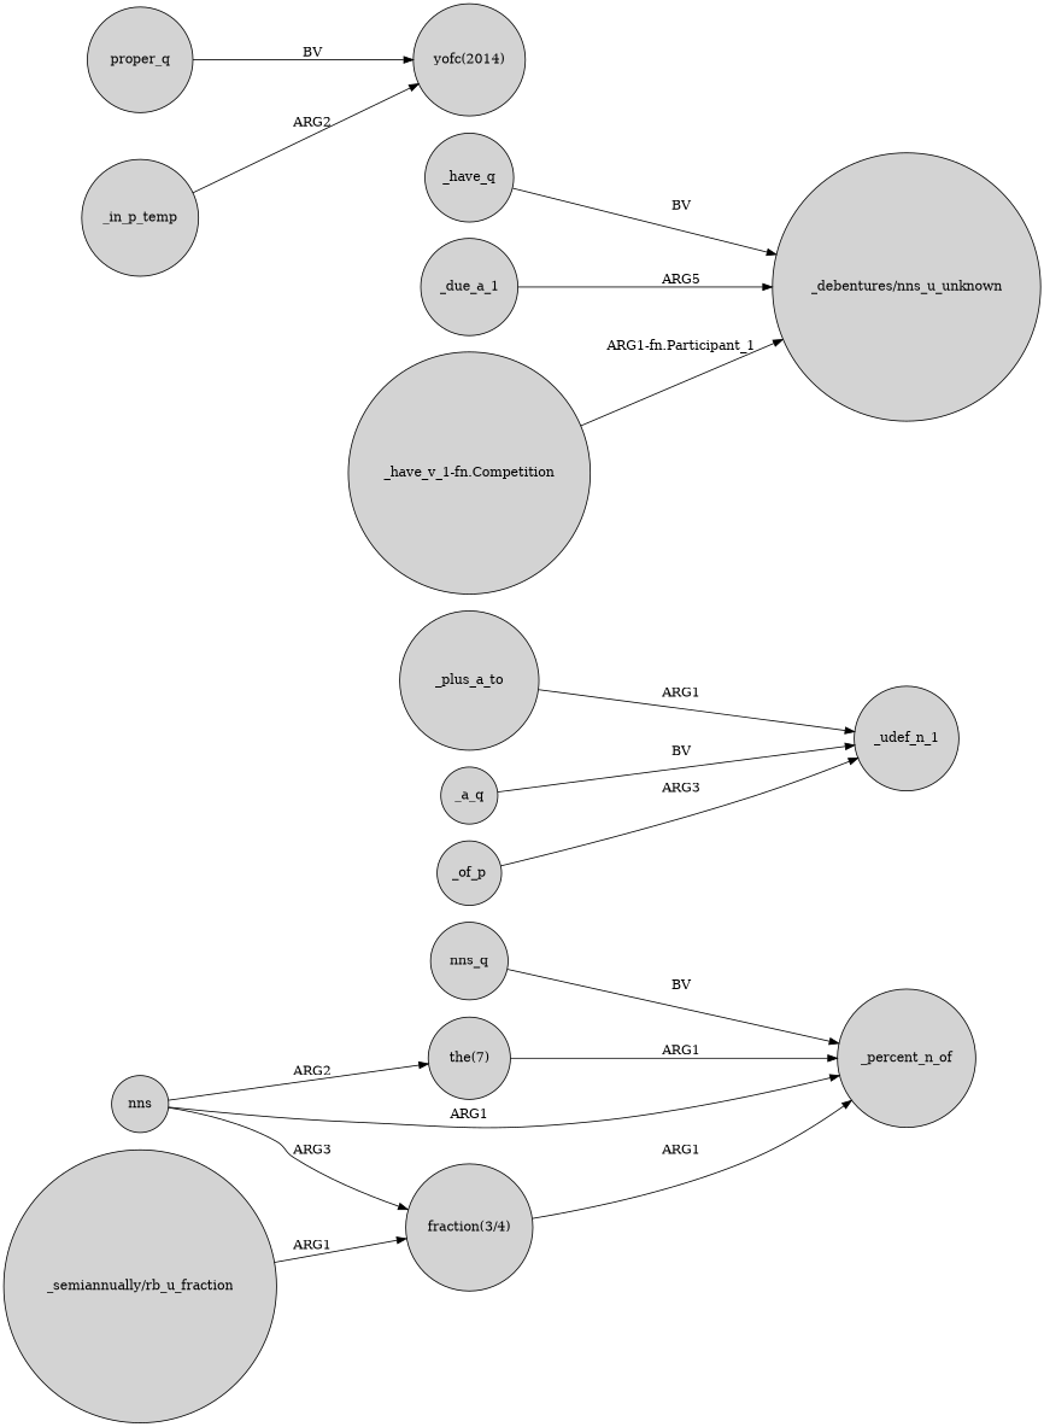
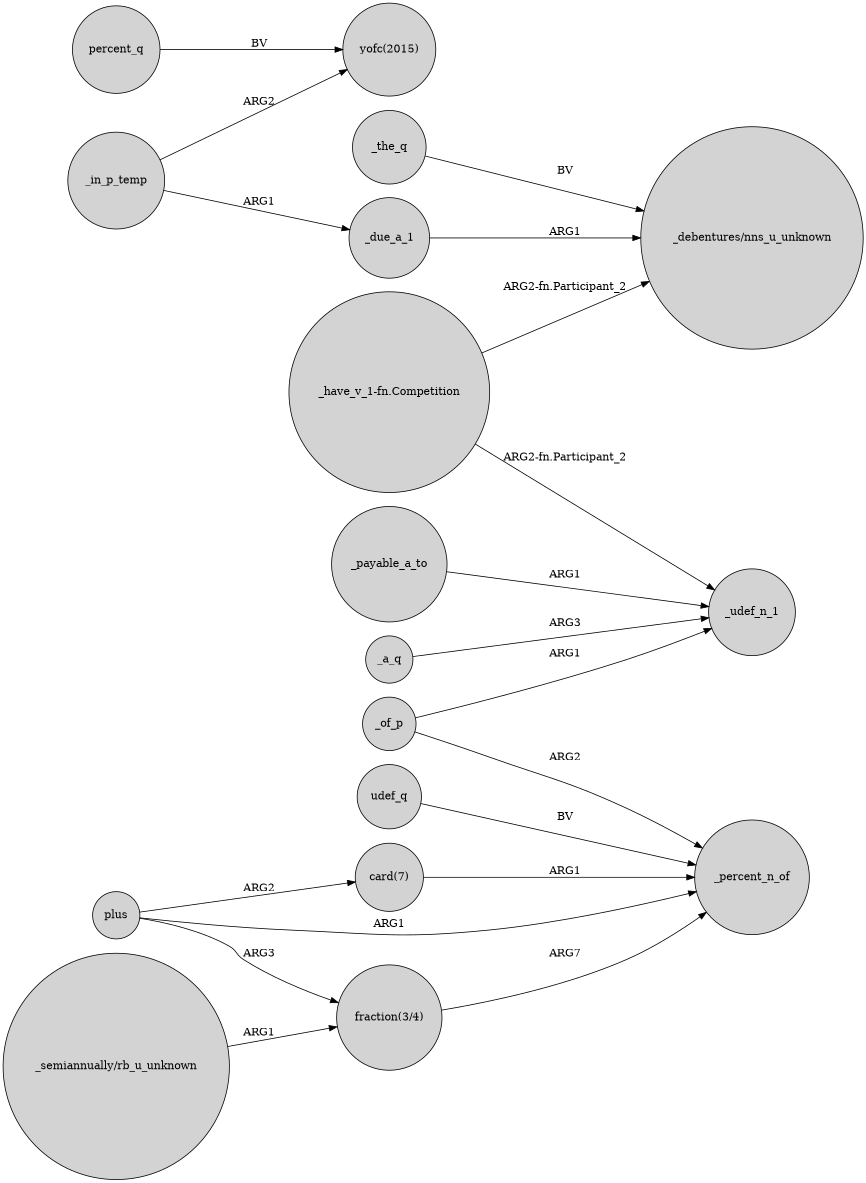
  digraph {
    rankdir=LR
    node [shape=circle style=filled]
    n1 [label=_udef_n_1]
    "_have_v_1-fn.Competition"
    "_debentures/nns_u_unknown"
-   _payable_a_to [label=_plus_a_to]
-   udef_q [label=nns_q]
+   _payable_a_to
+   udef_q
    _percent_n_of
    "fraction(3/4)"
-   proper_q
-   "yofc(2014)"
+   proper_q [label=percent_q]
+   "yofc(2014)" [label="yofc(2015)"]
    _in_p_temp
    _due_a_1
-   plus [label=nns]
-   "card(7)" [label="the(7)"]
-   _the_q [label=_have_q]
+   plus
+   "card(7)"
+   _the_q
    _a_q
-   "_semiannually/rb_u_unknown" [label="_semiannually/rb_u_fraction"]
+   "_semiannually/rb_u_unknown"
    _of_p
-   "_have_v_1-fn.Competition" -> "_debentures/nns_u_unknown" [label="ARG1-fn.Participant_1"]
+   "_have_v_1-fn.Competition" -> n1 [label="ARG2-fn.Participant_2"]
+   "_have_v_1-fn.Competition" -> "_debentures/nns_u_unknown" [label="ARG2-fn.Participant_2"]
    _payable_a_to -> n1 [label=ARG1]
    udef_q -> _percent_n_of [label=BV]
-   "fraction(3/4)" -> _percent_n_of [label=ARG1]
+   "fraction(3/4)" -> _percent_n_of [label=ARG7]
    proper_q -> "yofc(2014)" [label=BV]
    _in_p_temp -> "yofc(2014)" [label=ARG2]
-   _due_a_1 -> "_debentures/nns_u_unknown" [label=ARG5]
+   _in_p_temp -> _due_a_1 [label=ARG1]
+   _due_a_1 -> "_debentures/nns_u_unknown" [label=ARG1]
    plus -> _percent_n_of [label=ARG1]
    plus -> "fraction(3/4)" [label=ARG3]
    plus -> "card(7)" [label=ARG2]
    "card(7)" -> _percent_n_of [label=ARG1]
    _the_q -> "_debentures/nns_u_unknown" [label=BV]
-   _a_q -> n1 [label=BV]
+   _a_q -> n1 [label=ARG3]
    "_semiannually/rb_u_unknown" -> "fraction(3/4)" [label=ARG1]
-   _of_p -> n1 [label=ARG3]
+   _of_p -> n1 [label=ARG1]
+   _of_p -> _percent_n_of [label=ARG2]
  }
